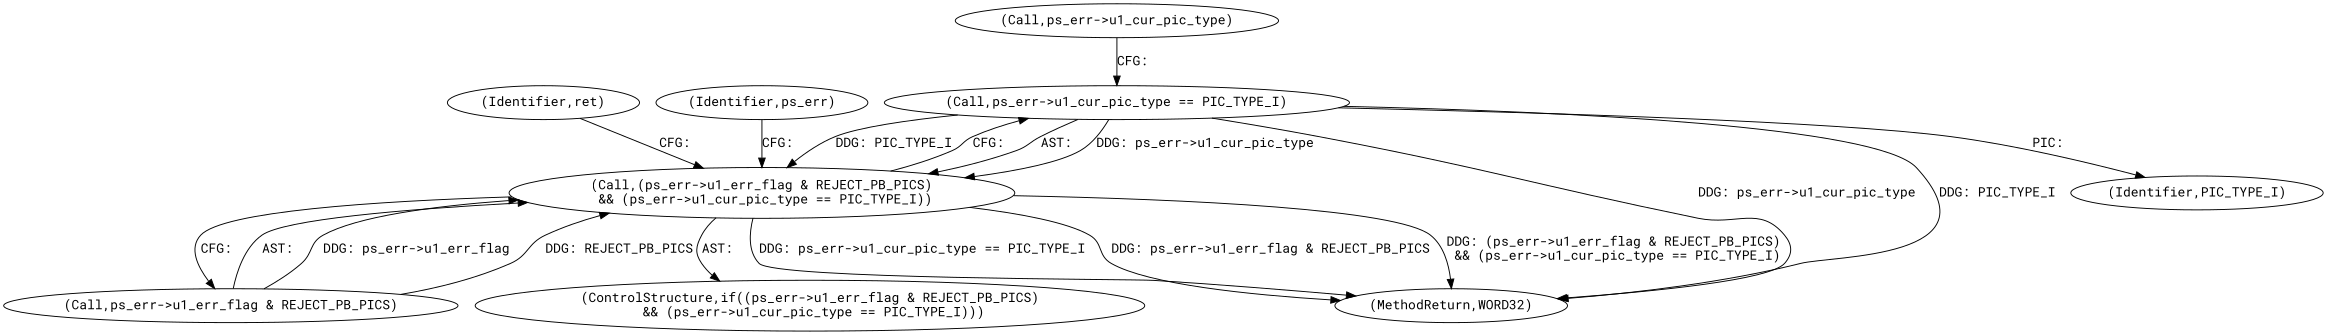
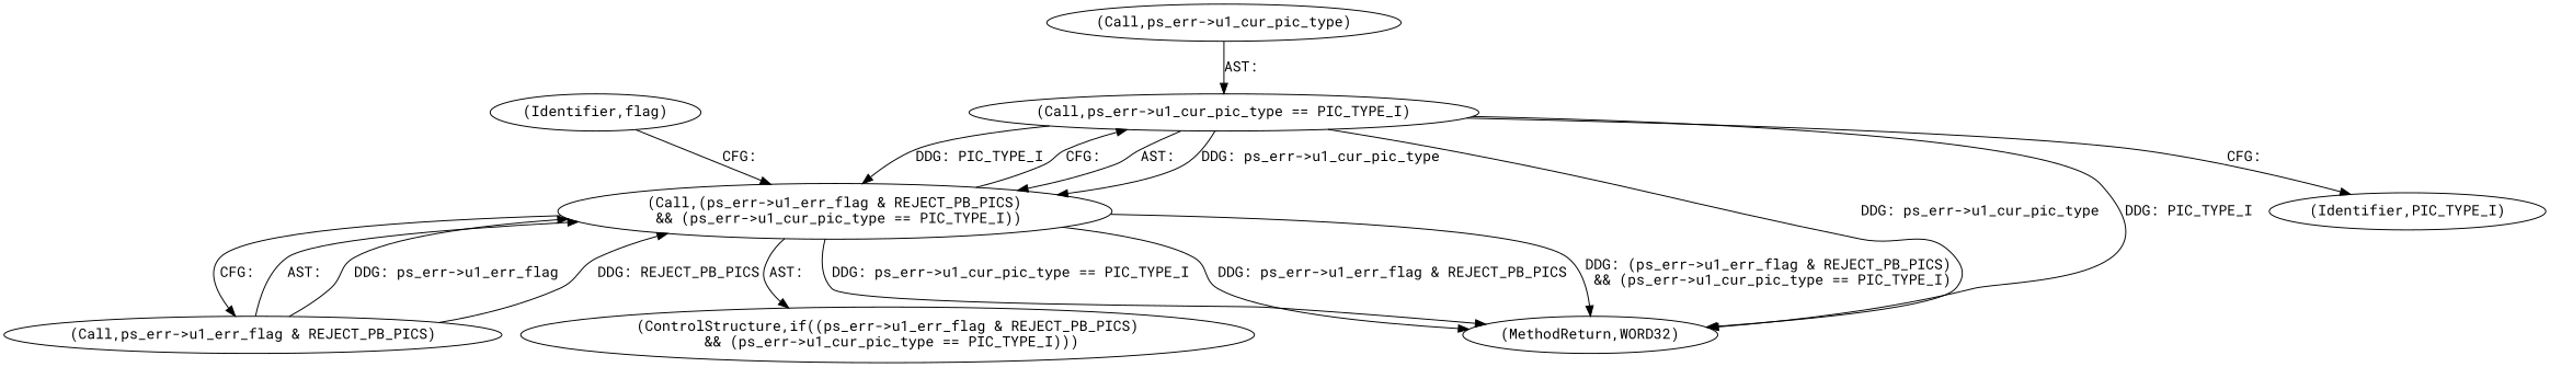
  digraph {
    fontname="Roboto Mono"
    node [fontname="Roboto Mono"]
    edge [fontname="Roboto Mono"]
    n1 [label="(Call,ps_err->u1_cur_pic_type == PIC_TYPE_I)"]
    n2 [label="(Call,(ps_err->u1_err_flag & REJECT_PB_PICS)\n && (ps_err->u1_cur_pic_type == PIC_TYPE_I))"]
    n3 [label="(MethodReturn,WORD32)"]
    n4 [label="(Identifier,PIC_TYPE_I)"]
    n5 [label="(Call,ps_err->u1_err_flag & REJECT_PB_PICS)"]
    n6 [label="(ControlStructure,if((ps_err->u1_err_flag & REJECT_PB_PICS)\n && (ps_err->u1_cur_pic_type == PIC_TYPE_I)))"]
-   n7 [label="(Identifier,ret)"]
-   n8 [label="(Identifier,ps_err)"]
+   n7 [label="(Identifier,flag)"]
    n9 [label="(Call,ps_err->u1_cur_pic_type)"]
    n1 -> n2 [label="AST: "]
    n1 -> n2 [label="DDG: ps_err->u1_cur_pic_type"]
    n1 -> n2 [label="DDG: PIC_TYPE_I"]
    n1 -> n3 [label="DDG: ps_err->u1_cur_pic_type"]
    n1 -> n3 [label="DDG: PIC_TYPE_I"]
-   n1 -> n4 [label="PIC: "]
+   n1 -> n4 [label="CFG: "]
    n2 -> n1 [label="CFG: "]
    n2 -> n3 [label="DDG: ps_err->u1_err_flag & REJECT_PB_PICS"]
    n2 -> n3 [label="DDG: (ps_err->u1_err_flag & REJECT_PB_PICS)\n && (ps_err->u1_cur_pic_type == PIC_TYPE_I)"]
    n2 -> n3 [label="DDG: ps_err->u1_cur_pic_type == PIC_TYPE_I"]
    n2 -> n5 [label="CFG: "]
    n2 -> n6 [label="AST: "]
    n5 -> n2 [label="AST: "]
    n5 -> n2 [label="DDG: ps_err->u1_err_flag"]
    n5 -> n2 [label="DDG: REJECT_PB_PICS"]
    n7 -> n2 [label="CFG: "]
-   n8 -> n2 [label="CFG: "]
-   n9 -> n1 [label="CFG: "]
+   n9 -> n1 [label="AST: "]
  }
